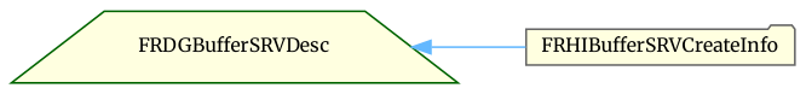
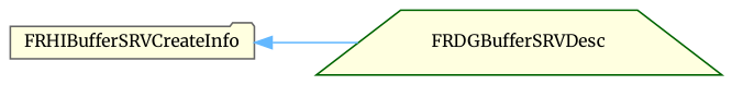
  digraph {
    rankdir=LR
    fontname=Merriweather
    node [fillcolor=lightyellow fontname=Merriweather fontsize=10 style=filled]
    n1 [color=gray40 height=0.2 label=FRHIBufferSRVCreateInfo shape=folder width=0.4]
    n2 [color=darkgreen height=0.2 label=FRDGBufferSRVDesc shape=trapezium width=0.4]
-   n2 -> n1 [color=steelblue1 dir=back fontname=Merriweather fontsize=10 labelfontname=Helvetica labelfontsize=10 style=solid]
+   n1 -> n2 [color=steelblue1 dir=back fontname=Merriweather fontsize=10 labelfontname=Helvetica labelfontsize=10 style=solid]
  }
